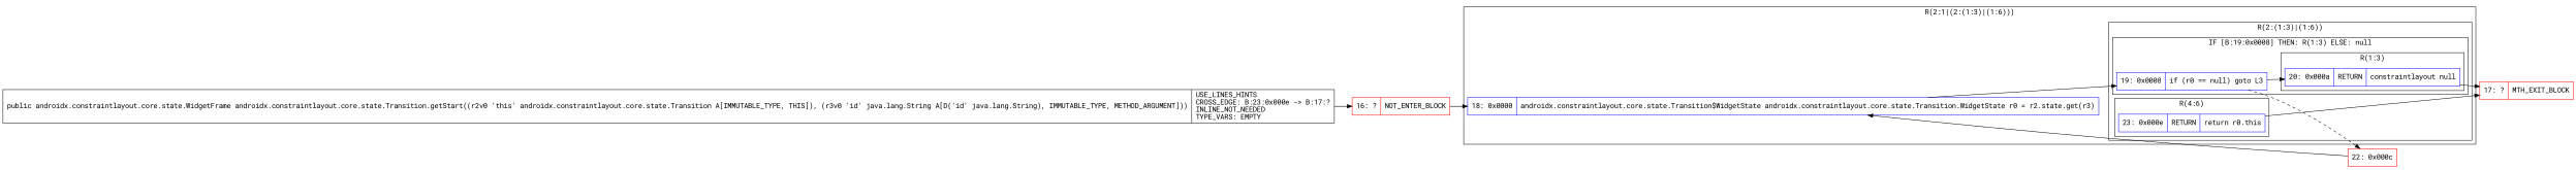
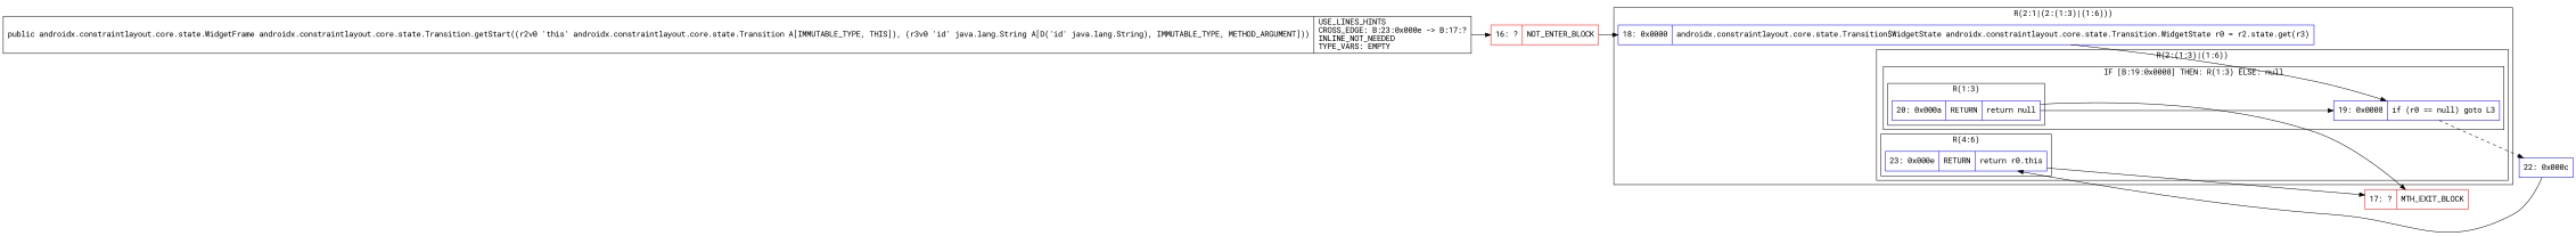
  digraph {
    fontname="Roboto Mono"
    rankdir=LR
    node [color=blue fontname="Roboto Mono" shape=record]
    edge [fontname="Roboto Mono"]
-   n1 [label="{20\:\ 0x000a|RETURN\l|constraintlayout null\l}"]
+   n1 [label="{20\:\ 0x000a|RETURN\l|return null\l}"]
    n2 [label="{19\:\ 0x0008|if (r0 == null) goto L3\l}"]
    n3 [label="{23\:\ 0x000e|RETURN\l|return r0.this\l}"]
    n4 [label="{18\:\ 0x0000|androidx.constraintlayout.core.state.Transition$WidgetState androidx.constraintlayout.core.state.Transition.WidgetState r0 = r2.state.get(r3)\l}"]
    n5 [color=red label="{17\:\ ?|MTH_EXIT_BLOCK\l}"]
-   n6 [color=red label="{22\:\ 0x000c}"]
+   n6 [label="{22\:\ 0x000c}"]
    n7 [color=red label="{16\:\ ?|NOT_ENTER_BLOCK\l}"]
    n8 [label="{public androidx.constraintlayout.core.state.WidgetFrame androidx.constraintlayout.core.state.Transition.getStart((r2v0 'this' androidx.constraintlayout.core.state.Transition A[IMMUTABLE_TYPE, THIS]), (r3v0 'id' java.lang.String A[D('id' java.lang.String), IMMUTABLE_TYPE, METHOD_ARGUMENT]))  | USE_LINES_HINTS\lCROSS_EDGE: B:23:0x000e \-\> B:17:?\lINLINE_NOT_NEEDED\lTYPE_VARS: EMPTY\l}" color=""]
    subgraph cluster_1 {
      label="R(2:1|(2:(1:3)|(1:6)))"
      n4
      subgraph cluster_2 {
        label="R(2:(1:3)|(1:6))"
        subgraph cluster_3 {
          label="IF [B:19:0x0008] THEN: R(1:3) ELSE: null"
          n2
          subgraph cluster_4 {
            label="R(1:3)"
            n1
          }
        }
        subgraph cluster_5 {
          label="R(4:6)"
          n3
        }
      }
    }
    n1 -> n5
-   n2 -> n1
+   n1 -> n2
    n2 -> n6 [style=dashed]
    n3 -> n5
    n4 -> n2
-   n6 -> n4
+   n6 -> n3
    n7 -> n4
    n8 -> n7
  }
